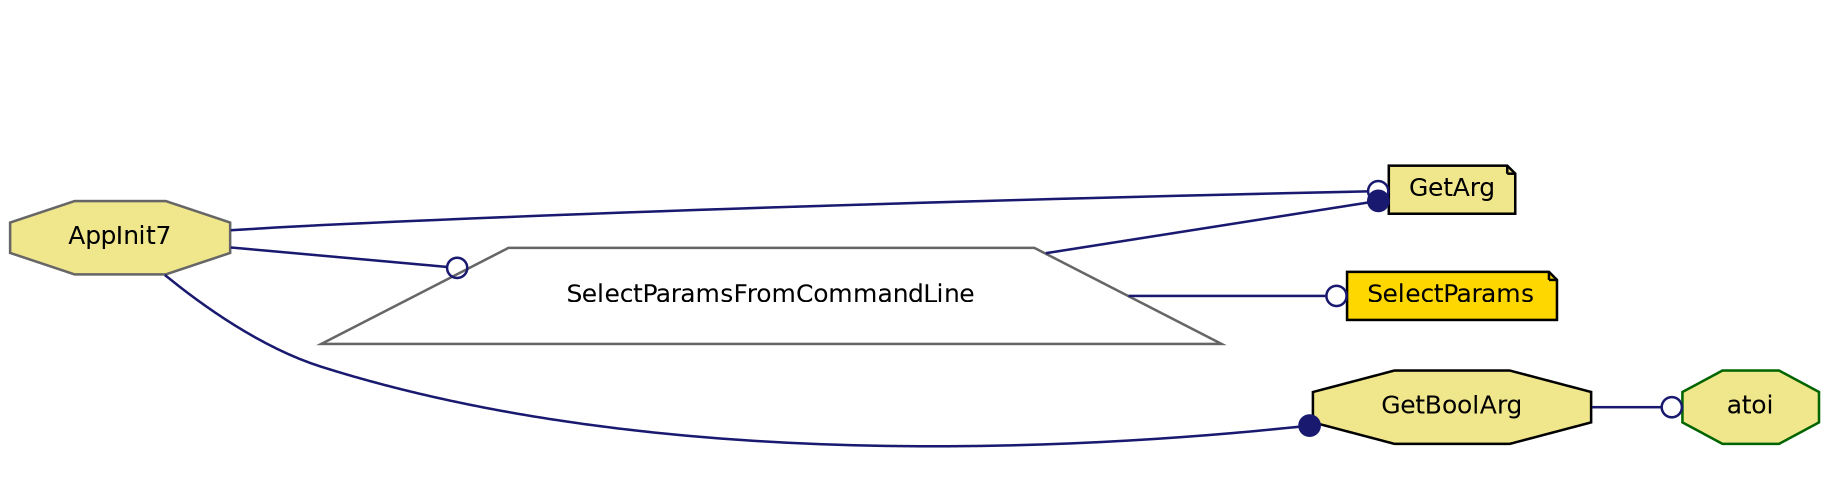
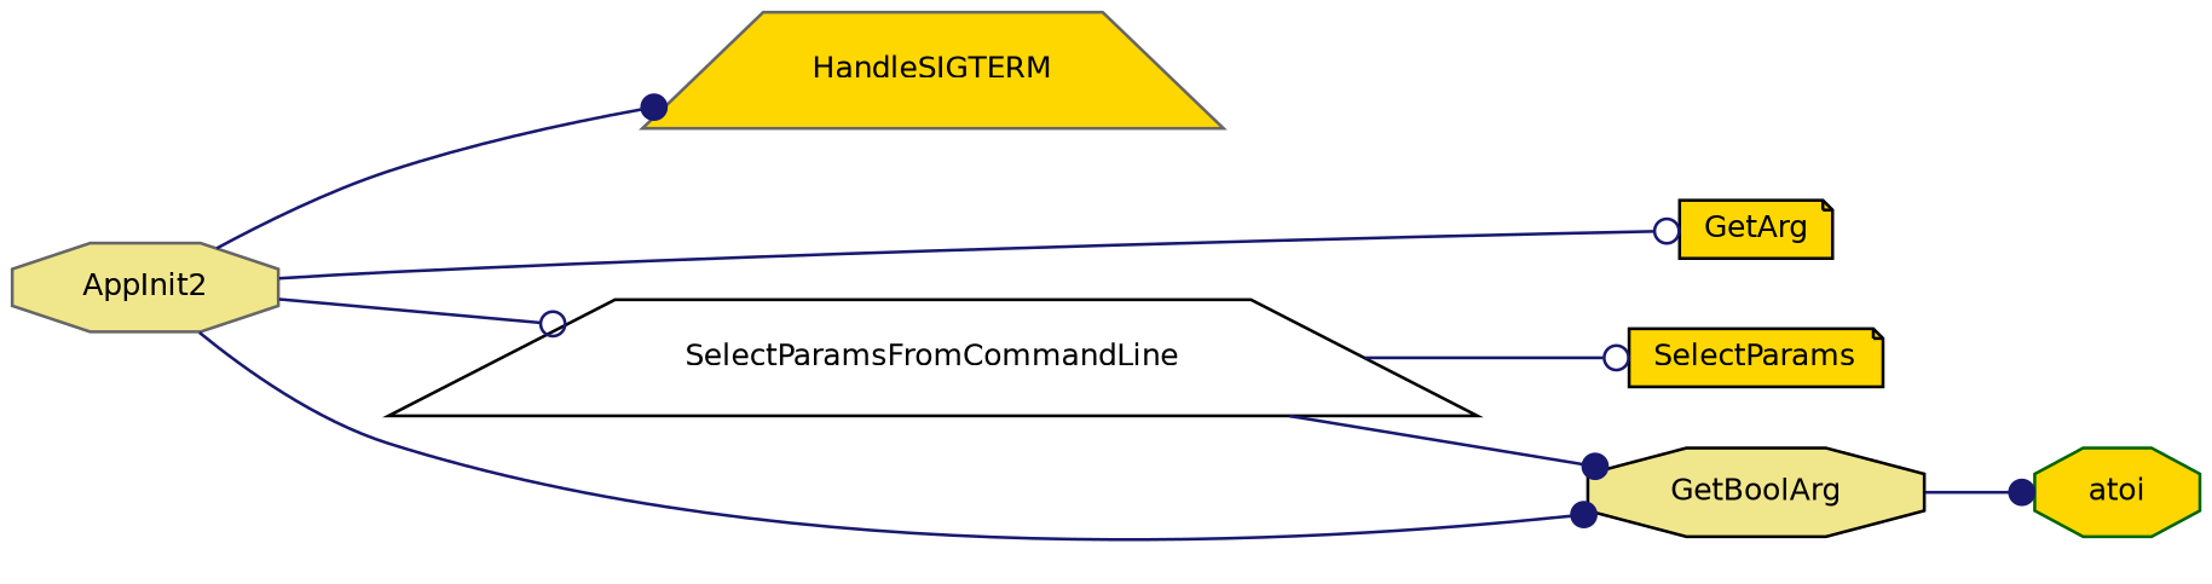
  digraph {
    rankdir=LR
    node [color=gray40 fillcolor=khaki fontname=Helvetica fontsize=10 shape=octagon style=filled]
    edge [arrowhead=dot color=midnightblue fontname=Helvetica fontsize=10 labelfontname=Helvetica labelfontsize=10 style=solid]
-   n1 [fontcolor=black height=0.2 label=AppInit7 width=0.4]
-   n3 [color=black height=0.2 label=GetArg shape=note width=0.4]
+   n1 [fontcolor=black height=0.2 label=AppInit2 width=0.4]
+   n2 [fillcolor=gold height=0.2 label=HandleSIGTERM shape=trapezium width=0.4]
+   n3 [color=black fillcolor=gold height=0.2 label=GetArg shape=note width=0.4]
    n4 [color=black height=0.2 label=GetBoolArg width=0.4]
-   n5 [fillcolor=white height=0.2 label=SelectParamsFromCommandLine shape=trapezium width=0.4]
-   n6 [color=darkgreen height=0.2 label=atoi width=0.4]
+   n5 [color=black fillcolor=white height=0.2 label=SelectParamsFromCommandLine shape=trapezium width=0.4]
+   n6 [color=darkgreen fillcolor=gold height=0.2 label=atoi width=0.4]
    n7 [color=black fillcolor=gold height=0.2 label=SelectParams shape=note width=0.4]
+   n1 -> n2
    n1 -> n3 [arrowhead=odot]
    n1 -> n4
    n1 -> n5 [arrowhead=odot]
-   n4 -> n6 [arrowhead=odot]
-   n5 -> n3
+   n4 -> n6
+   n5 -> n4
    n5 -> n7 [arrowhead=odot]
  }
